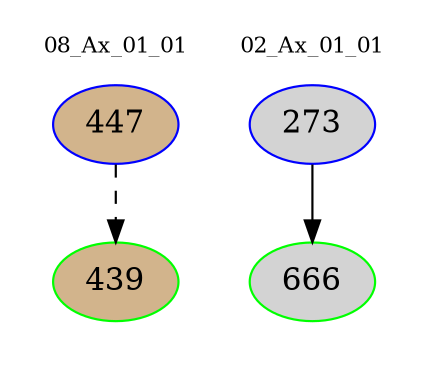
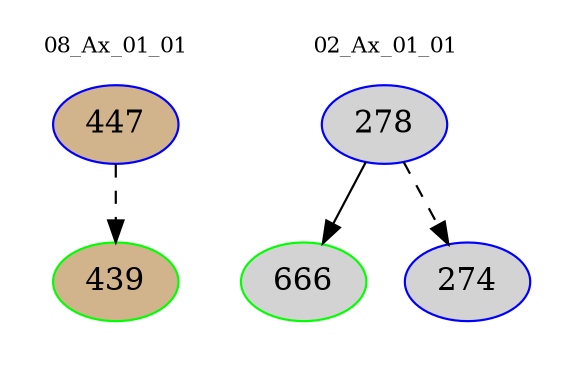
  digraph {
    node [color=blue fillcolor=lightgrey style=filled]
    edge [color=black style=dashed]
    n1 [fillcolor=tan label=447]
    n2 [color=green fillcolor=tan label=439]
-   n3 [label=273]
+   n3 [label=278]
    n4 [color=green label=666]
+   n5 [label=274]
    subgraph cluster_1 {
      color=white
      fontsize=10
      label="08_Ax_01_01"
      n1
      n2
    }
    subgraph cluster_2 {
      color=white
      fontsize=10
      label="02_Ax_01_01"
      n3
      n4
+     n5
    }
    n1 -> n2
    n3 -> n4 [style=solid]
+   n3 -> n5
  }
